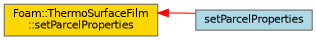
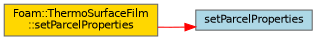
  digraph {
    rankdir=RL
    node [fontname=Helvetica fontsize=10 shape=box style=filled]
    n1 [color=gray40 fillcolor=lightblue fontcolor=black height=0.2 label=setParcelProperties width=0.4]
    n2 [color=grey40 fillcolor=gold height=0.2 label="Foam::ThermoSurfaceFilm\l::setParcelProperties" width=0.4]
-   n2 -> n1 [color=red dir=back fontname=Helvetica fontsize=10 labelfontname=Helvetica labelfontsize=10 style=solid]
+   n1 -> n2 [color=red dir=back fontname=Helvetica fontsize=10 labelfontname=Helvetica labelfontsize=10 style=solid]
  }
